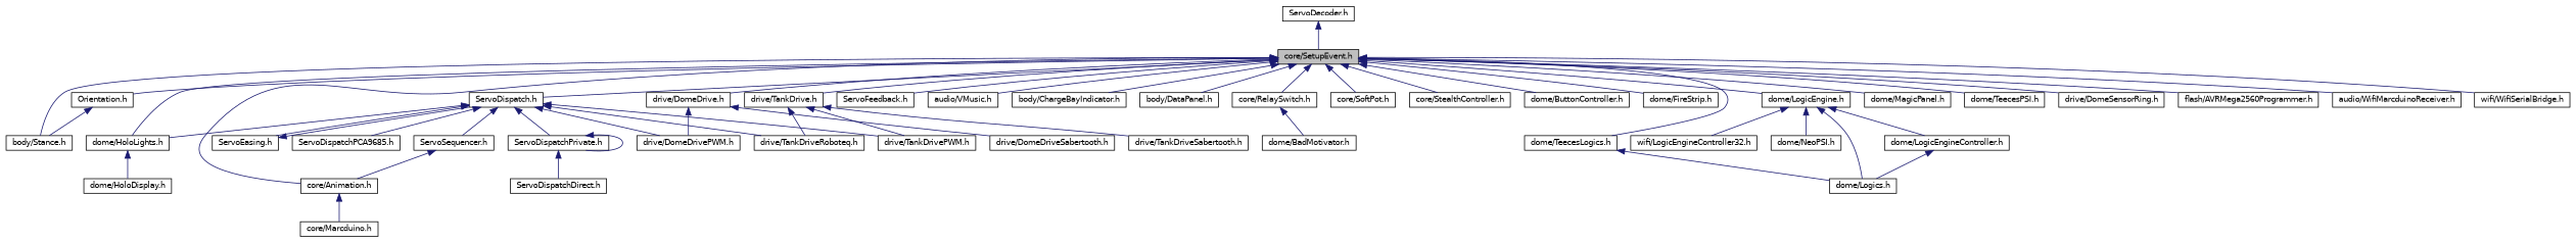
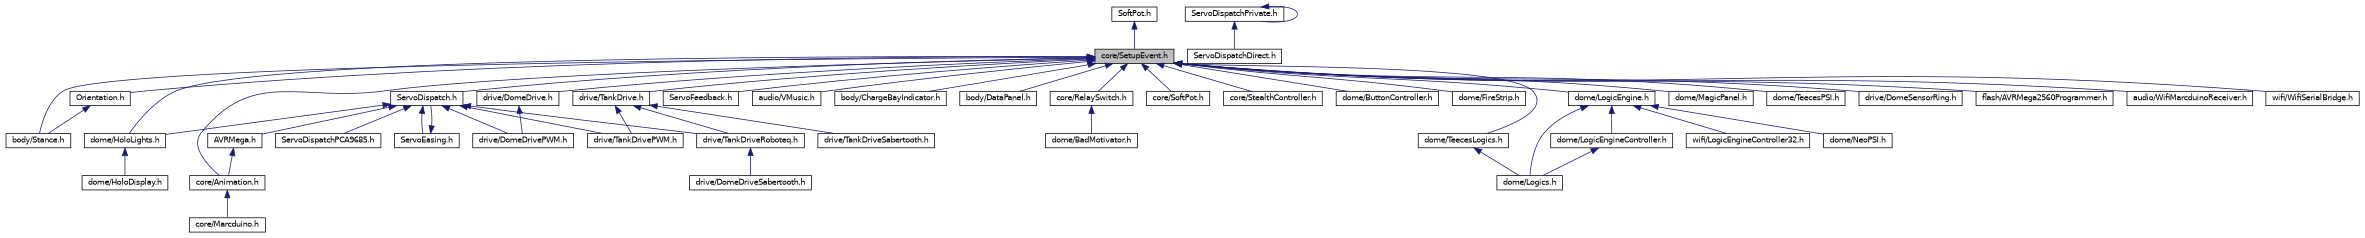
  digraph {
    node [color=black fillcolor=white fontname=Helvetica fontsize=10 shape=record style=filled]
    edge [color=midnightblue dir=back fontname=Helvetica fontsize=10 labelfontname=Helvetica labelfontsize=10 style=solid]
    n1 [fillcolor=grey75 fontcolor=black height=0.2 label="core/SetupEvent.h" width=0.4]
    n2 [height=0.2 label="Orientation.h" width=0.4]
    n3 [height=0.2 label="body/Stance.h" width=0.4]
    n4 [height=0.2 label="ServoDispatch.h" width=0.4]
    n5 [height=0.2 label="core/Animation.h" width=0.4]
    n6 [height=0.2 label="dome/HoloLights.h" width=0.4]
    n7 [height=0.2 label="ServoFeedback.h" width=0.4]
    n8 [height=0.2 label="audio/VMusic.h" width=0.4]
    n9 [height=0.2 label="body/ChargeBayIndicator.h" width=0.4]
    n10 [height=0.2 label="body/DataPanel.h" width=0.4]
    n11 [height=0.2 label="core/RelaySwitch.h" width=0.4]
    n12 [height=0.2 label="core/SoftPot.h" width=0.4]
    n13 [height=0.2 label="core/StealthController.h" width=0.4]
    n14 [height=0.2 label="dome/ButtonController.h" width=0.4]
    n15 [height=0.2 label="dome/FireStrip.h" width=0.4]
    n16 [height=0.2 label="dome/LogicEngine.h" width=0.4]
    n17 [height=0.2 label="dome/MagicPanel.h" width=0.4]
    n18 [height=0.2 label="dome/TeecesLogics.h" width=0.4]
    n19 [height=0.2 label="dome/TeecesPSI.h" width=0.4]
    n20 [height=0.2 label="drive/DomeDrive.h" width=0.4]
    n21 [height=0.2 label="drive/DomeSensorRing.h" width=0.4]
    n22 [height=0.2 label="drive/TankDrive.h" width=0.4]
    n23 [height=0.2 label="flash/AVRMega2560Programmer.h" width=0.4]
    n24 [height=0.2 label="audio/WifiMarcduinoReceiver.h" width=0.4]
    n25 [height=0.2 label="wifi/WifiSerialBridge.h" width=0.4]
-   n26 [height=0.2 label="ServoDecoder.h" width=0.4]
+   n26 [height=0.2 label="SoftPot.h" width=0.4]
    n27 [height=0.2 label="ServoDispatchPCA9685.h" width=0.4]
    n28 [height=0.2 label="ServoDispatchPrivate.h" width=0.4]
    n29 [height=0.2 label="ServoEasing.h" width=0.4]
-   n30 [height=0.2 label="ServoSequencer.h" width=0.4]
+   n30 [height=0.2 label="AVRMega.h" width=0.4]
    n31 [height=0.2 label="drive/DomeDrivePWM.h" width=0.4]
    n32 [height=0.2 label="drive/TankDrivePWM.h" width=0.4]
    n33 [height=0.2 label="drive/TankDriveRoboteq.h" width=0.4]
    n34 [height=0.2 label="core/Marcduino.h" width=0.4]
    n35 [height=0.2 label="dome/HoloDisplay.h" width=0.4]
    n36 [height=0.2 label="dome/BadMotivator.h" width=0.4]
    n37 [height=0.2 label="dome/LogicEngineController.h" width=0.4]
    n38 [height=0.2 label="dome/Logics.h" width=0.4]
    n39 [height=0.2 label="wifi/LogicEngineController32.h" width=0.4]
    n40 [height=0.2 label="dome/NeoPSI.h" width=0.4]
    n41 [height=0.2 label="drive/DomeDriveSabertooth.h" width=0.4]
    n42 [height=0.2 label="drive/TankDriveSabertooth.h" width=0.4]
    n43 [height=0.2 label="ServoDispatchDirect.h" width=0.4]
    n1 -> n2
    n1 -> n3
    n1 -> n4
    n1 -> n5
    n1 -> n6
    n1 -> n7
    n1 -> n8
    n1 -> n9
    n1 -> n10
    n1 -> n11
    n1 -> n12
    n1 -> n13
    n1 -> n14
    n1 -> n15
    n1 -> n16
    n1 -> n17
    n1 -> n18
    n1 -> n19
    n1 -> n20
    n1 -> n21
    n1 -> n22
    n1 -> n23
    n1 -> n24
    n1 -> n25
    n2 -> n3
    n4 -> n6
    n4 -> n27
-   n4 -> n28
    n4 -> n29
    n4 -> n30
    n4 -> n31
    n4 -> n32
    n4 -> n33
    n5 -> n34
    n6 -> n35
    n11 -> n36
    n16 -> n37
    n16 -> n38
    n16 -> n39
    n16 -> n40
    n18 -> n38
    n20 -> n31
-   n20 -> n41
+   n33 -> n41
    n22 -> n32
    n22 -> n33
    n22 -> n42
    n26 -> n1
    n28 -> n28
    n28 -> n43
    n29 -> n4
    n30 -> n5
    n37 -> n38
  }
